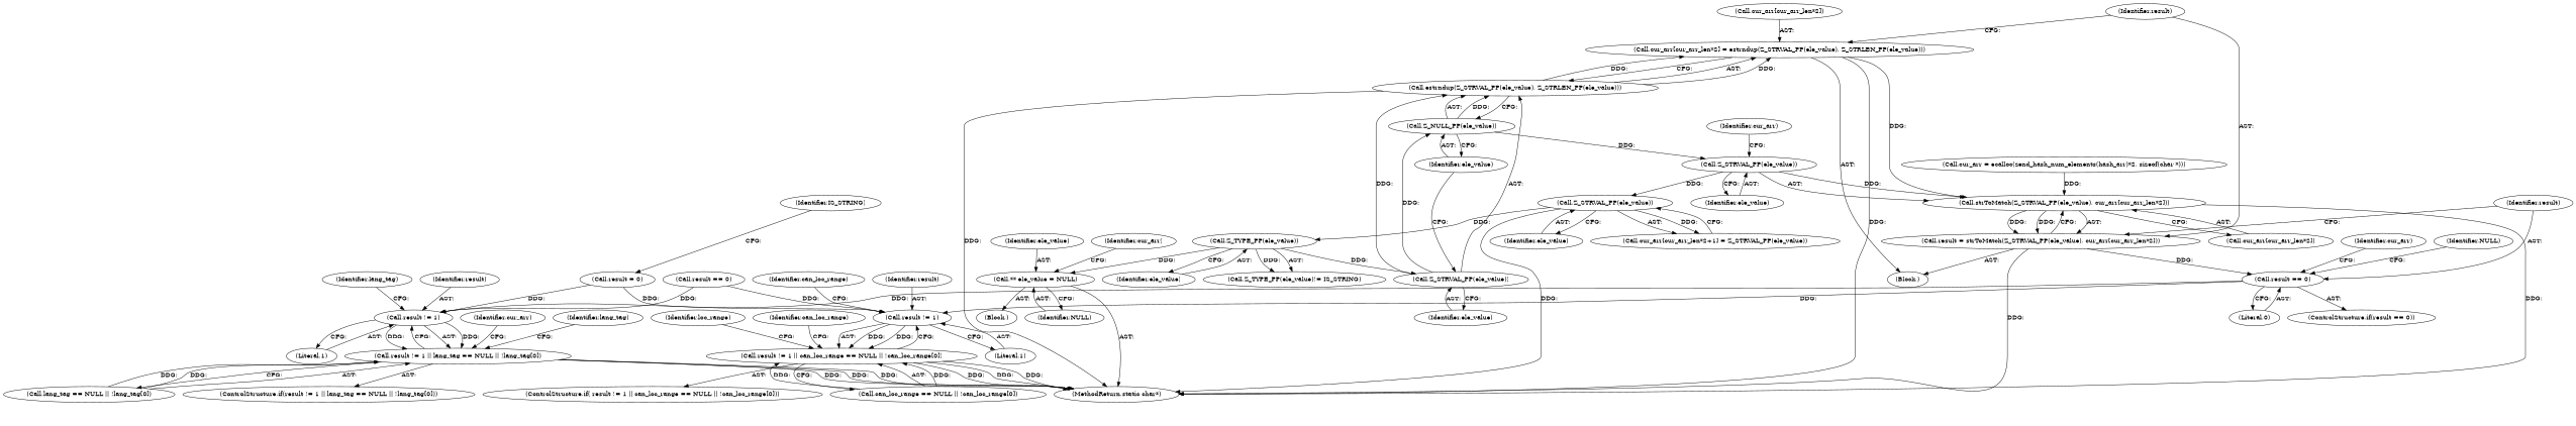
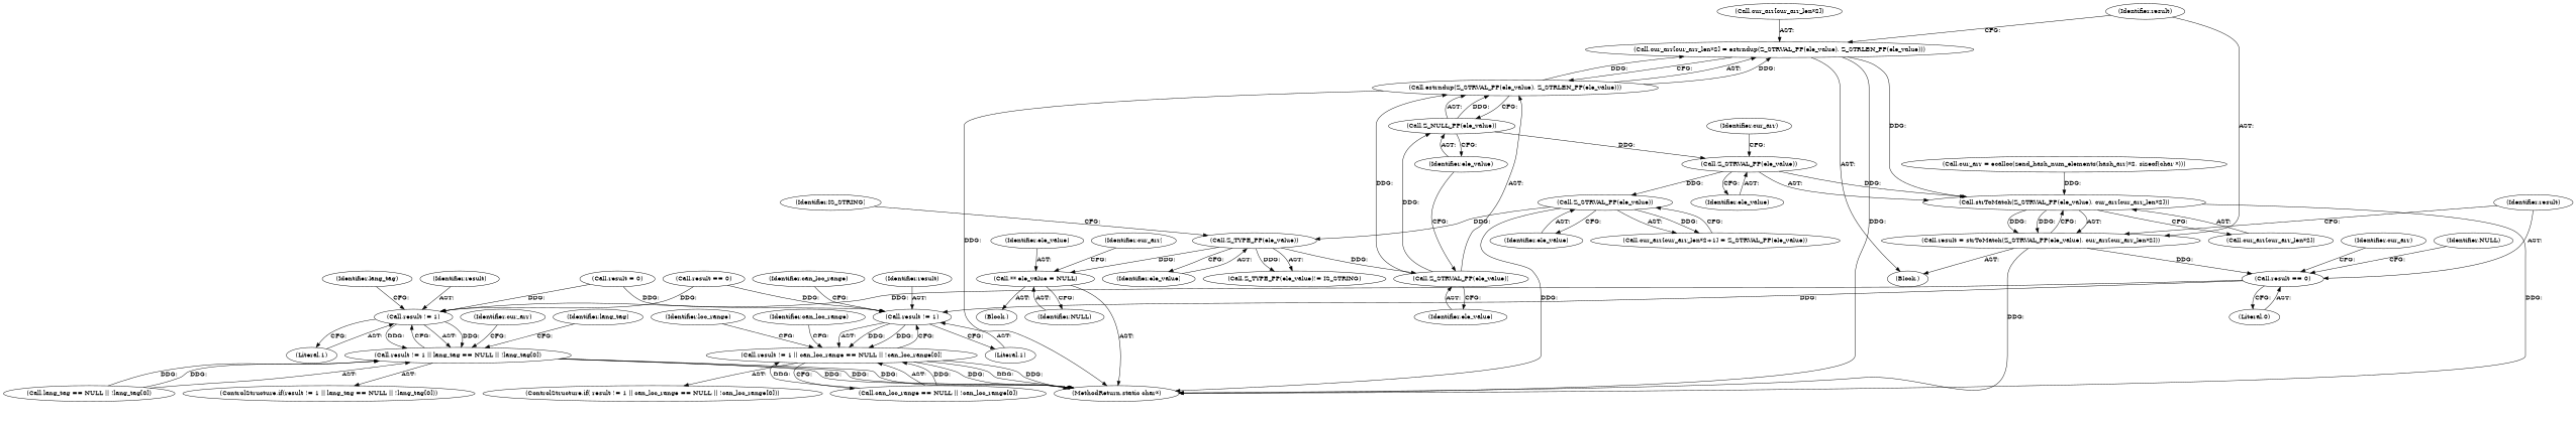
  digraph {
    n1 [label="(Call,cur_arr[cur_arr_len*2] = estrndup(Z_STRVAL_PP(ele_value), Z_STRLEN_PP(ele_value)))"]
    n2 [label="(Call,estrndup(Z_STRVAL_PP(ele_value), Z_STRLEN_PP(ele_value)))"]
    n3 [label="(Call,strToMatch(Z_STRVAL_PP(ele_value), cur_arr[cur_arr_len*2]))"]
    n4 [label="(Block,)"]
    n5 [label="(MethodReturn,static char*)"]
    n6 [label="(Call,Z_NULL_PP(ele_value))"]
    n7 [label="(Call,result = strToMatch(Z_STRVAL_PP(ele_value), cur_arr[cur_arr_len*2]))"]
    n8 [label="(Call,cur_arr[cur_arr_len*2])"]
    n9 [label="(Call,Z_STRVAL_PP(ele_value))"]
    n10 [label="(Identifier,ele_value)"]
    n11 [label="(Call,Z_STRVAL_PP(ele_value))"]
    n12 [label="(Identifier,ele_value)"]
    n13 [label="(Call,Z_TYPE_PP(ele_value))"]
    n14 [label="(Call,Z_TYPE_PP(ele_value)!= IS_STRING)"]
    n15 [label="(Identifier,ele_value)"]
    n16 [label="(Call,** ele_value = NULL)"]
    n17 [label="(Block,)"]
    n18 [label="(Identifier,NULL)"]
    n19 [label="(Call,Z_STRVAL_PP(ele_value))"]
    n20 [label="(Call,cur_arr[cur_arr_len*2+1] = Z_STRVAL_PP(ele_value))"]
    n21 [label="(Identifier,ele_value)"]
    n22 [label="(Identifier,ele_value)"]
    n23 [label="(Call,result == 0)"]
    n24 [label="(Call,result != 1)"]
    n25 [label="(Call,result != 1)"]
    n26 [label="(Literal,0)"]
-   n27 [label="(ControlStructure,if(result == 0))"]
    n28 [label="(Call,result != 1 || lang_tag == NULL || !lang_tag[0])"]
    n29 [label="(Literal,1)"]
    n30 [label="(Call,result != 1 || can_loc_range == NULL || !can_loc_range[0])"]
    n31 [label="(Literal,1)"]
    n32 [label="(ControlStructure,if(result != 1 || lang_tag == NULL || !lang_tag[0]))"]
    n33 [label="(Call,lang_tag == NULL || !lang_tag[0])"]
    n34 [label="(Call,can_loc_range == NULL || !can_loc_range[0])"]
    n35 [label="(ControlStructure,if( result != 1 || can_loc_range == NULL || !can_loc_range[0]))"]
    n36 [label="(Call,cur_arr[cur_arr_len*2])"]
    n37 [label="(Identifier,cur_arr)"]
    n38 [label="(Identifier,cur_arr)"]
    n39 [label="(Call,cur_arr = ecalloc(zend_hash_num_elements(hash_arr)*2, sizeof(char *)))"]
    n40 [label="(Identifier,can_loc_range)"]
    n41 [label="(Identifier,lang_tag)"]
    n42 [label="(Call,result == 0)"]
    n43 [label="(Identifier,result)"]
    n44 [label="(Identifier,loc_range)"]
    n45 [label="(Identifier,lang_tag)"]
    n46 [label="(Identifier,ele_value)"]
    n47 [label="(Identifier,cur_arr)"]
    n48 [label="(Identifier,NULL)"]
    n49 [label="(Identifier,result)"]
    n50 [label="(Identifier,can_loc_range)"]
    n51 [label="(Call,result = 0)"]
    n52 [label="(Identifier,result)"]
    n53 [label="(Identifier,result)"]
    n54 [label="(Identifier,cur_arr)"]
    n55 [label="(Identifier,IS_STRING)"]
    n1 -> n2 [label="CFG: "]
    n1 -> n3 [label="DDG: "]
    n1 -> n4 [label="AST: "]
    n1 -> n5 [label="DDG: "]
    n2 -> n1 [label="AST: "]
    n2 -> n1 [label="DDG: "]
    n2 -> n1 [label="DDG: "]
    n2 -> n5 [label="DDG: "]
    n2 -> n6 [label="CFG: "]
    n3 -> n5 [label="DDG: "]
    n3 -> n7 [label="AST: "]
    n3 -> n7 [label="DDG: "]
    n3 -> n7 [label="DDG: "]
    n3 -> n8 [label="CFG: "]
    n6 -> n2 [label="AST: "]
    n6 -> n2 [label="DDG: "]
    n6 -> n9 [label="DDG: "]
    n6 -> n10 [label="CFG: "]
    n7 -> n3 [label="CFG: "]
    n7 -> n4 [label="AST: "]
    n7 -> n5 [label="DDG: "]
    n7 -> n23 [label="DDG: "]
    n8 -> n3 [label="AST: "]
    n9 -> n3 [label="AST: "]
    n9 -> n3 [label="DDG: "]
    n9 -> n19 [label="DDG: "]
    n9 -> n22 [label="CFG: "]
    n10 -> n6 [label="AST: "]
    n10 -> n11 [label="CFG: "]
    n11 -> n2 [label="AST: "]
    n11 -> n2 [label="DDG: "]
    n11 -> n6 [label="DDG: "]
    n11 -> n12 [label="CFG: "]
    n12 -> n11 [label="AST: "]
    n13 -> n11 [label="DDG: "]
    n13 -> n14 [label="AST: "]
    n13 -> n14 [label="DDG: "]
    n13 -> n15 [label="CFG: "]
    n13 -> n16 [label="DDG: "]
    n15 -> n13 [label="AST: "]
    n16 -> n5 [label="AST: "]
    n16 -> n17 [label="AST: "]
    n16 -> n18 [label="CFG: "]
    n18 -> n16 [label="AST: "]
    n19 -> n5 [label="DDG: "]
    n19 -> n13 [label="DDG: "]
    n19 -> n20 [label="AST: "]
    n19 -> n20 [label="DDG: "]
    n19 -> n21 [label="CFG: "]
    n20 -> n19 [label="CFG: "]
    n21 -> n19 [label="AST: "]
    n22 -> n9 [label="AST: "]
    n23 -> n24 [label="DDG: "]
    n23 -> n25 [label="DDG: "]
    n23 -> n26 [label="CFG: "]
-   n23 -> n27 [label="AST: "]
    n24 -> n28 [label="AST: "]
    n24 -> n28 [label="DDG: "]
    n24 -> n28 [label="DDG: "]
    n24 -> n29 [label="CFG: "]
    n25 -> n30 [label="AST: "]
    n25 -> n30 [label="DDG: "]
    n25 -> n30 [label="DDG: "]
    n25 -> n31 [label="CFG: "]
    n26 -> n23 [label="AST: "]
    n28 -> n5 [label="DDG: "]
    n28 -> n5 [label="DDG: "]
    n28 -> n5 [label="DDG: "]
    n28 -> n24 [label="CFG: "]
    n28 -> n32 [label="AST: "]
-   n28 -> n33 [label="CFG: "]
    n29 -> n24 [label="AST: "]
    n30 -> n5 [label="DDG: "]
    n30 -> n5 [label="DDG: "]
    n30 -> n5 [label="DDG: "]
    n30 -> n25 [label="CFG: "]
    n30 -> n34 [label="CFG: "]
    n30 -> n35 [label="AST: "]
    n31 -> n25 [label="AST: "]
    n33 -> n28 [label="AST: "]
    n33 -> n28 [label="DDG: "]
    n33 -> n28 [label="DDG: "]
    n34 -> n30 [label="AST: "]
    n34 -> n30 [label="DDG: "]
    n34 -> n30 [label="DDG: "]
    n36 -> n1 [label="AST: "]
    n37 -> n16 [label="CFG: "]
    n38 -> n28 [label="CFG: "]
    n39 -> n3 [label="DDG: "]
    n40 -> n25 [label="CFG: "]
    n41 -> n24 [label="CFG: "]
    n42 -> n24 [label="DDG: "]
    n42 -> n25 [label="DDG: "]
    n43 -> n1 [label="CFG: "]
    n43 -> n7 [label="AST: "]
    n44 -> n30 [label="CFG: "]
    n45 -> n28 [label="CFG: "]
    n46 -> n16 [label="AST: "]
    n47 -> n9 [label="CFG: "]
    n48 -> n23 [label="CFG: "]
    n49 -> n24 [label="AST: "]
    n50 -> n30 [label="CFG: "]
    n51 -> n24 [label="DDG: "]
    n51 -> n25 [label="DDG: "]
    n52 -> n25 [label="AST: "]
    n53 -> n7 [label="CFG: "]
    n53 -> n23 [label="AST: "]
    n54 -> n23 [label="CFG: "]
-   n55 -> n51 [label="CFG: "]
+   n55 -> n13 [label="CFG: "]
  }
